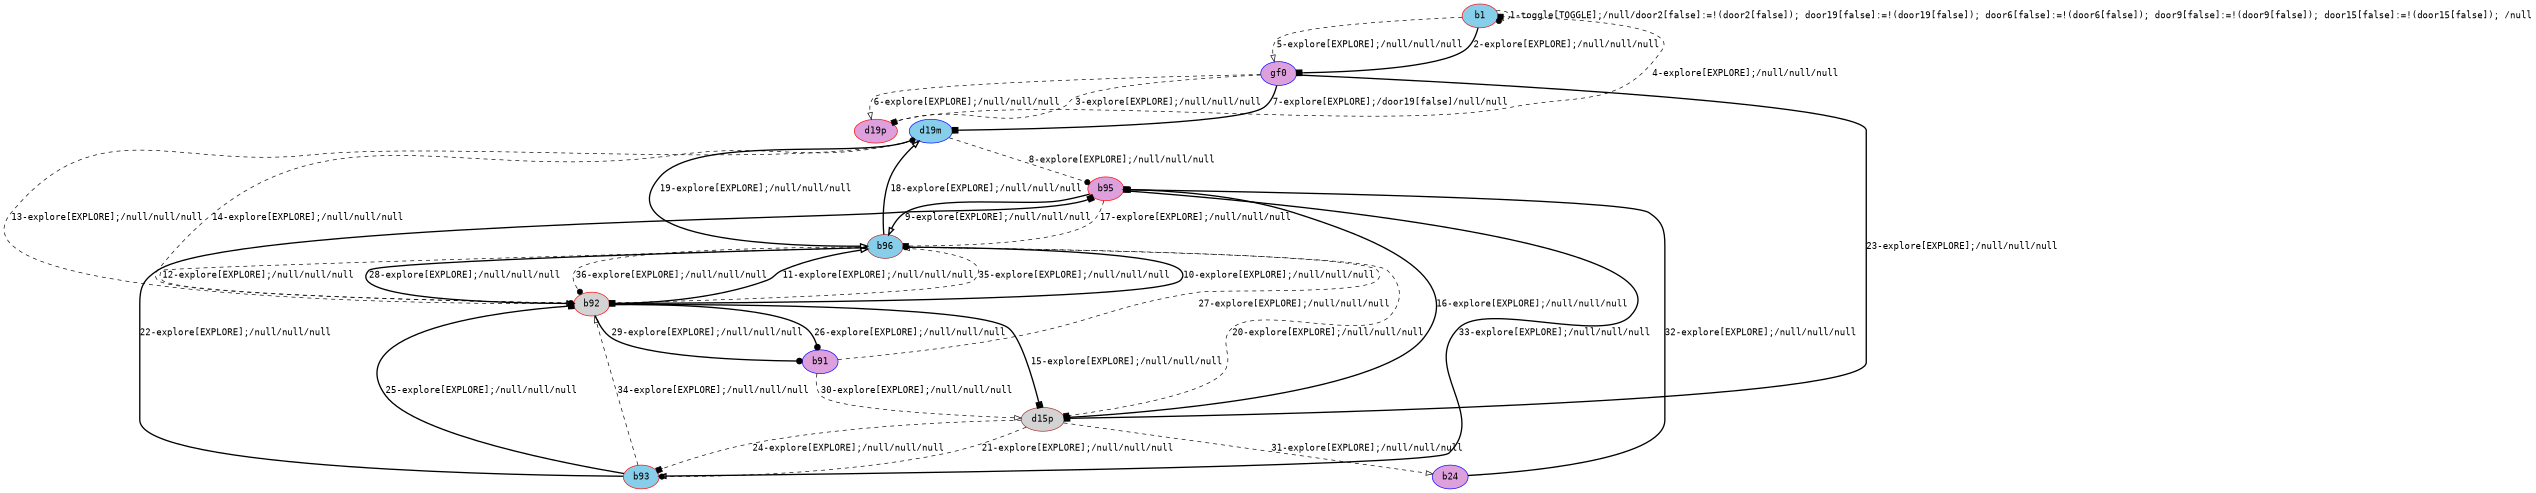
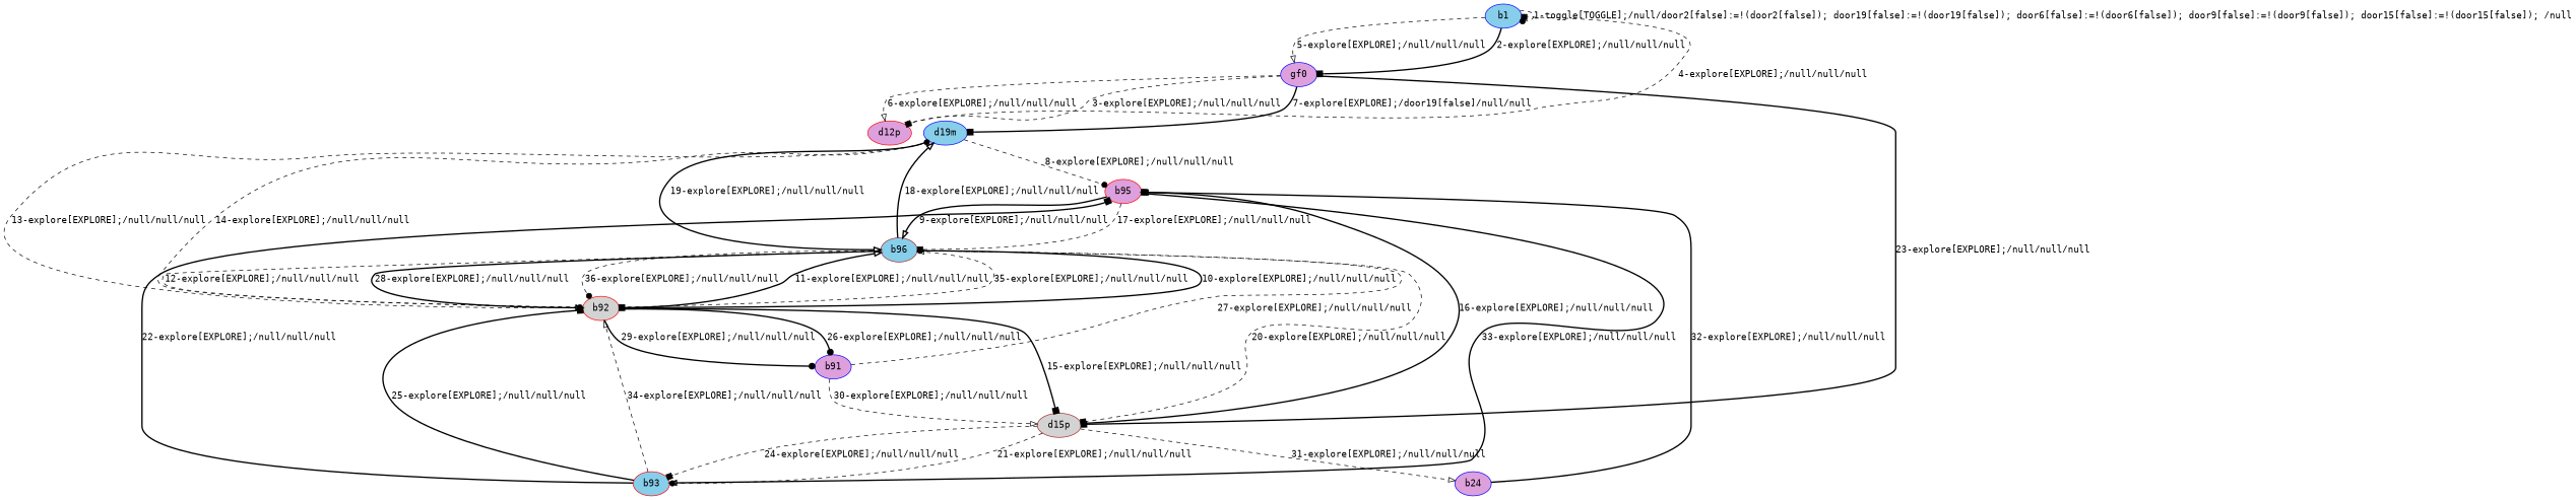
  digraph {
    fontname="DejaVu Sans Mono"
    node [color=blue fillcolor=plum fontname="DejaVu Sans Mono" style=filled]
    edge [arrowhead=onormal fontname="DejaVu Sans Mono" style=dashed]
-   b1 [color=red fillcolor=skyblue]
+   b1 [fillcolor=skyblue]
    gf0
-   d19p [color=red]
+   d19p [color=red label=d12p]
    d19m [fillcolor=skyblue]
    d15p [color=brown fillcolor=lightgrey]
    b95 [color=red]
    b96 [color=brown fillcolor=skyblue]
    b92 [color=red fillcolor=lightgrey]
    b93 [color=red fillcolor=skyblue]
    b91
    n11 [label=b24]
    b1 -> b1 [arrowhead=dot label="1-toggle[TOGGLE];/null/door2[false]:=!(door2[false]); door19[false]:=!(door19[false]); door6[false]:=!(door6[false]); door9[false]:=!(door9[false]); door15[false]:=!(door15[false]); /null"]
    b1 -> gf0 [arrowhead=box label="2-explore[EXPLORE];/null/null/null" style=bold]
    b1 -> gf0 [label="5-explore[EXPLORE];/null/null/null"]
    gf0 -> d19p [arrowhead=box label="3-explore[EXPLORE];/null/null/null"]
    gf0 -> d19p [label="6-explore[EXPLORE];/null/null/null"]
    gf0 -> d19m [arrowhead=box label="7-explore[EXPLORE];/door19[false]/null/null" style=bold]
    gf0 -> d15p [arrowhead=box label="23-explore[EXPLORE];/null/null/null" style=bold]
    d19p -> b1 [arrowhead=box label="4-explore[EXPLORE];/null/null/null"]
    d19m -> b95 [arrowhead=dot label="8-explore[EXPLORE];/null/null/null"]
    d19m -> b96 [label="19-explore[EXPLORE];/null/null/null" style=bold]
    d19m -> b92 [label="14-explore[EXPLORE];/null/null/null"]
    d15p -> b95 [arrowhead=box label="16-explore[EXPLORE];/null/null/null" style=bold]
    d15p -> b93 [arrowhead=dot label="21-explore[EXPLORE];/null/null/null"]
    d15p -> b93 [arrowhead=box label="24-explore[EXPLORE];/null/null/null"]
    d15p -> n11 [label="31-explore[EXPLORE];/null/null/null"]
    b95 -> b96 [label="9-explore[EXPLORE];/null/null/null" style=bold]
    b95 -> b96 [arrowhead=box label="17-explore[EXPLORE];/null/null/null"]
    b95 -> b93 [label="33-explore[EXPLORE];/null/null/null" style=bold]
    b96 -> d19m [label="18-explore[EXPLORE];/null/null/null" style=bold]
    b96 -> d15p [arrowhead=box label="20-explore[EXPLORE];/null/null/null"]
    b96 -> b92 [arrowhead=box label="10-explore[EXPLORE];/null/null/null" style=bold]
    b96 -> b92 [arrowhead=dot label="12-explore[EXPLORE];/null/null/null"]
    b96 -> b92 [label="28-explore[EXPLORE];/null/null/null" style=bold]
    b96 -> b92 [arrowhead=dot label="36-explore[EXPLORE];/null/null/null"]
    b92 -> d19m [arrowhead=dot label="13-explore[EXPLORE];/null/null/null"]
    b92 -> d15p [arrowhead=box label="15-explore[EXPLORE];/null/null/null" style=bold]
    b92 -> b96 [label="11-explore[EXPLORE];/null/null/null" style=bold]
    b92 -> b96 [label="35-explore[EXPLORE];/null/null/null"]
    b92 -> b91 [arrowhead=dot label="26-explore[EXPLORE];/null/null/null" style=bold]
    b92 -> b91 [arrowhead=dot label="29-explore[EXPLORE];/null/null/null" style=bold]
    b93 -> b95 [arrowhead=box label="22-explore[EXPLORE];/null/null/null" style=bold]
    b93 -> b92 [arrowhead=box label="25-explore[EXPLORE];/null/null/null" style=bold]
    b93 -> b92 [label="34-explore[EXPLORE];/null/null/null"]
    b91 -> d15p [label="30-explore[EXPLORE];/null/null/null"]
    b91 -> b96 [arrowhead=dot label="27-explore[EXPLORE];/null/null/null"]
    n11 -> b95 [label="32-explore[EXPLORE];/null/null/null" style=bold]
  }
